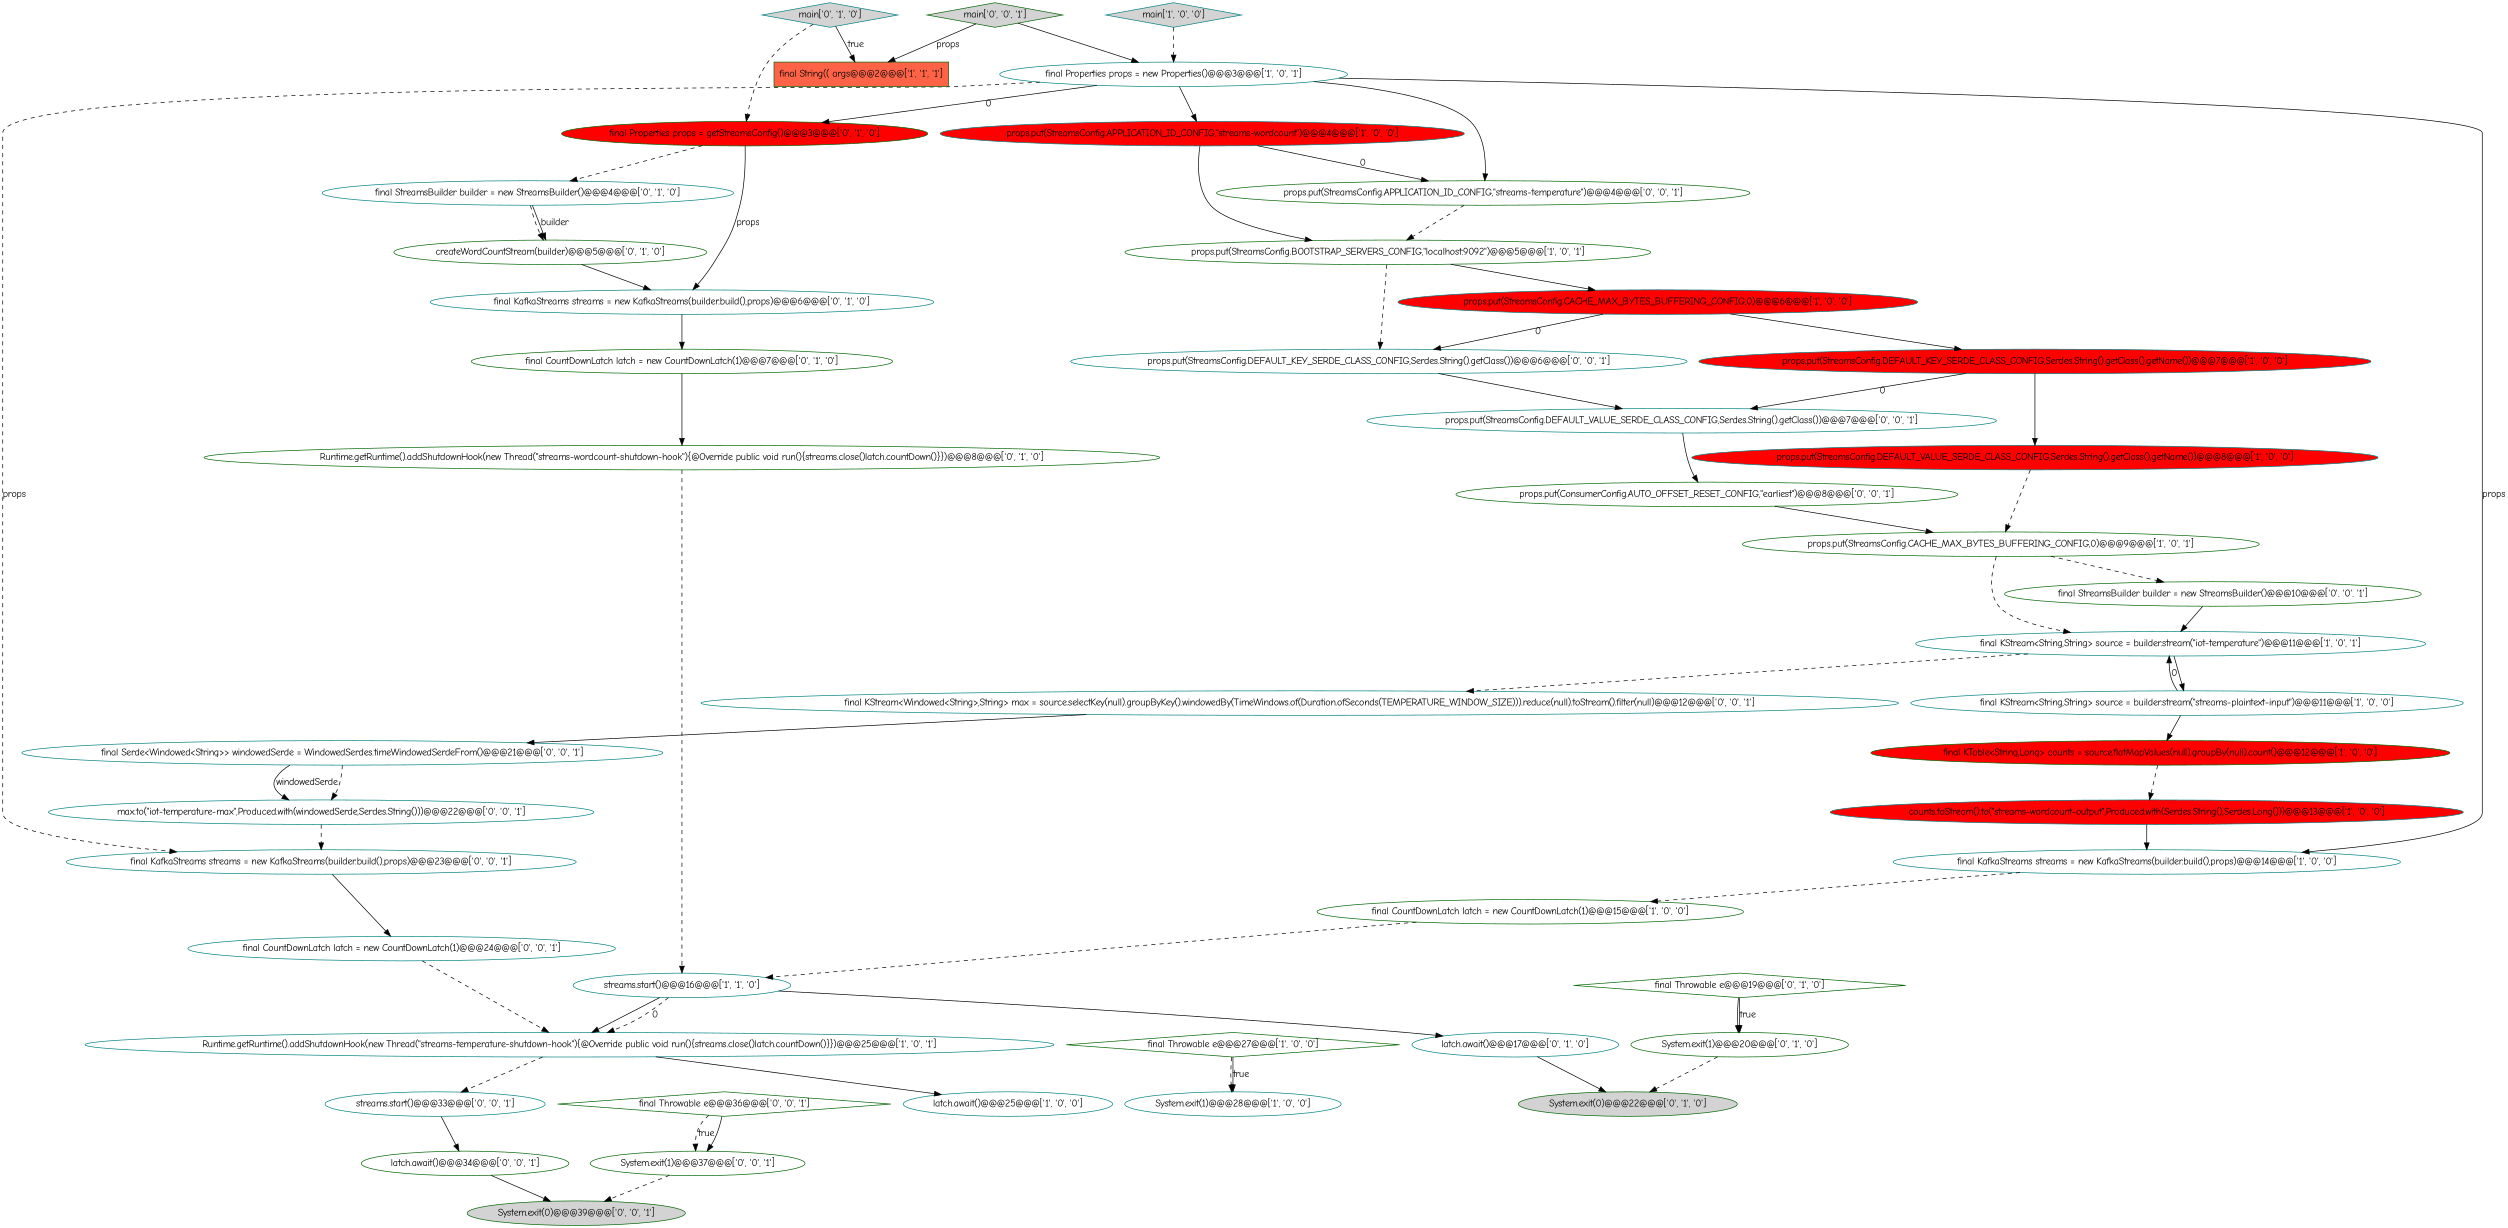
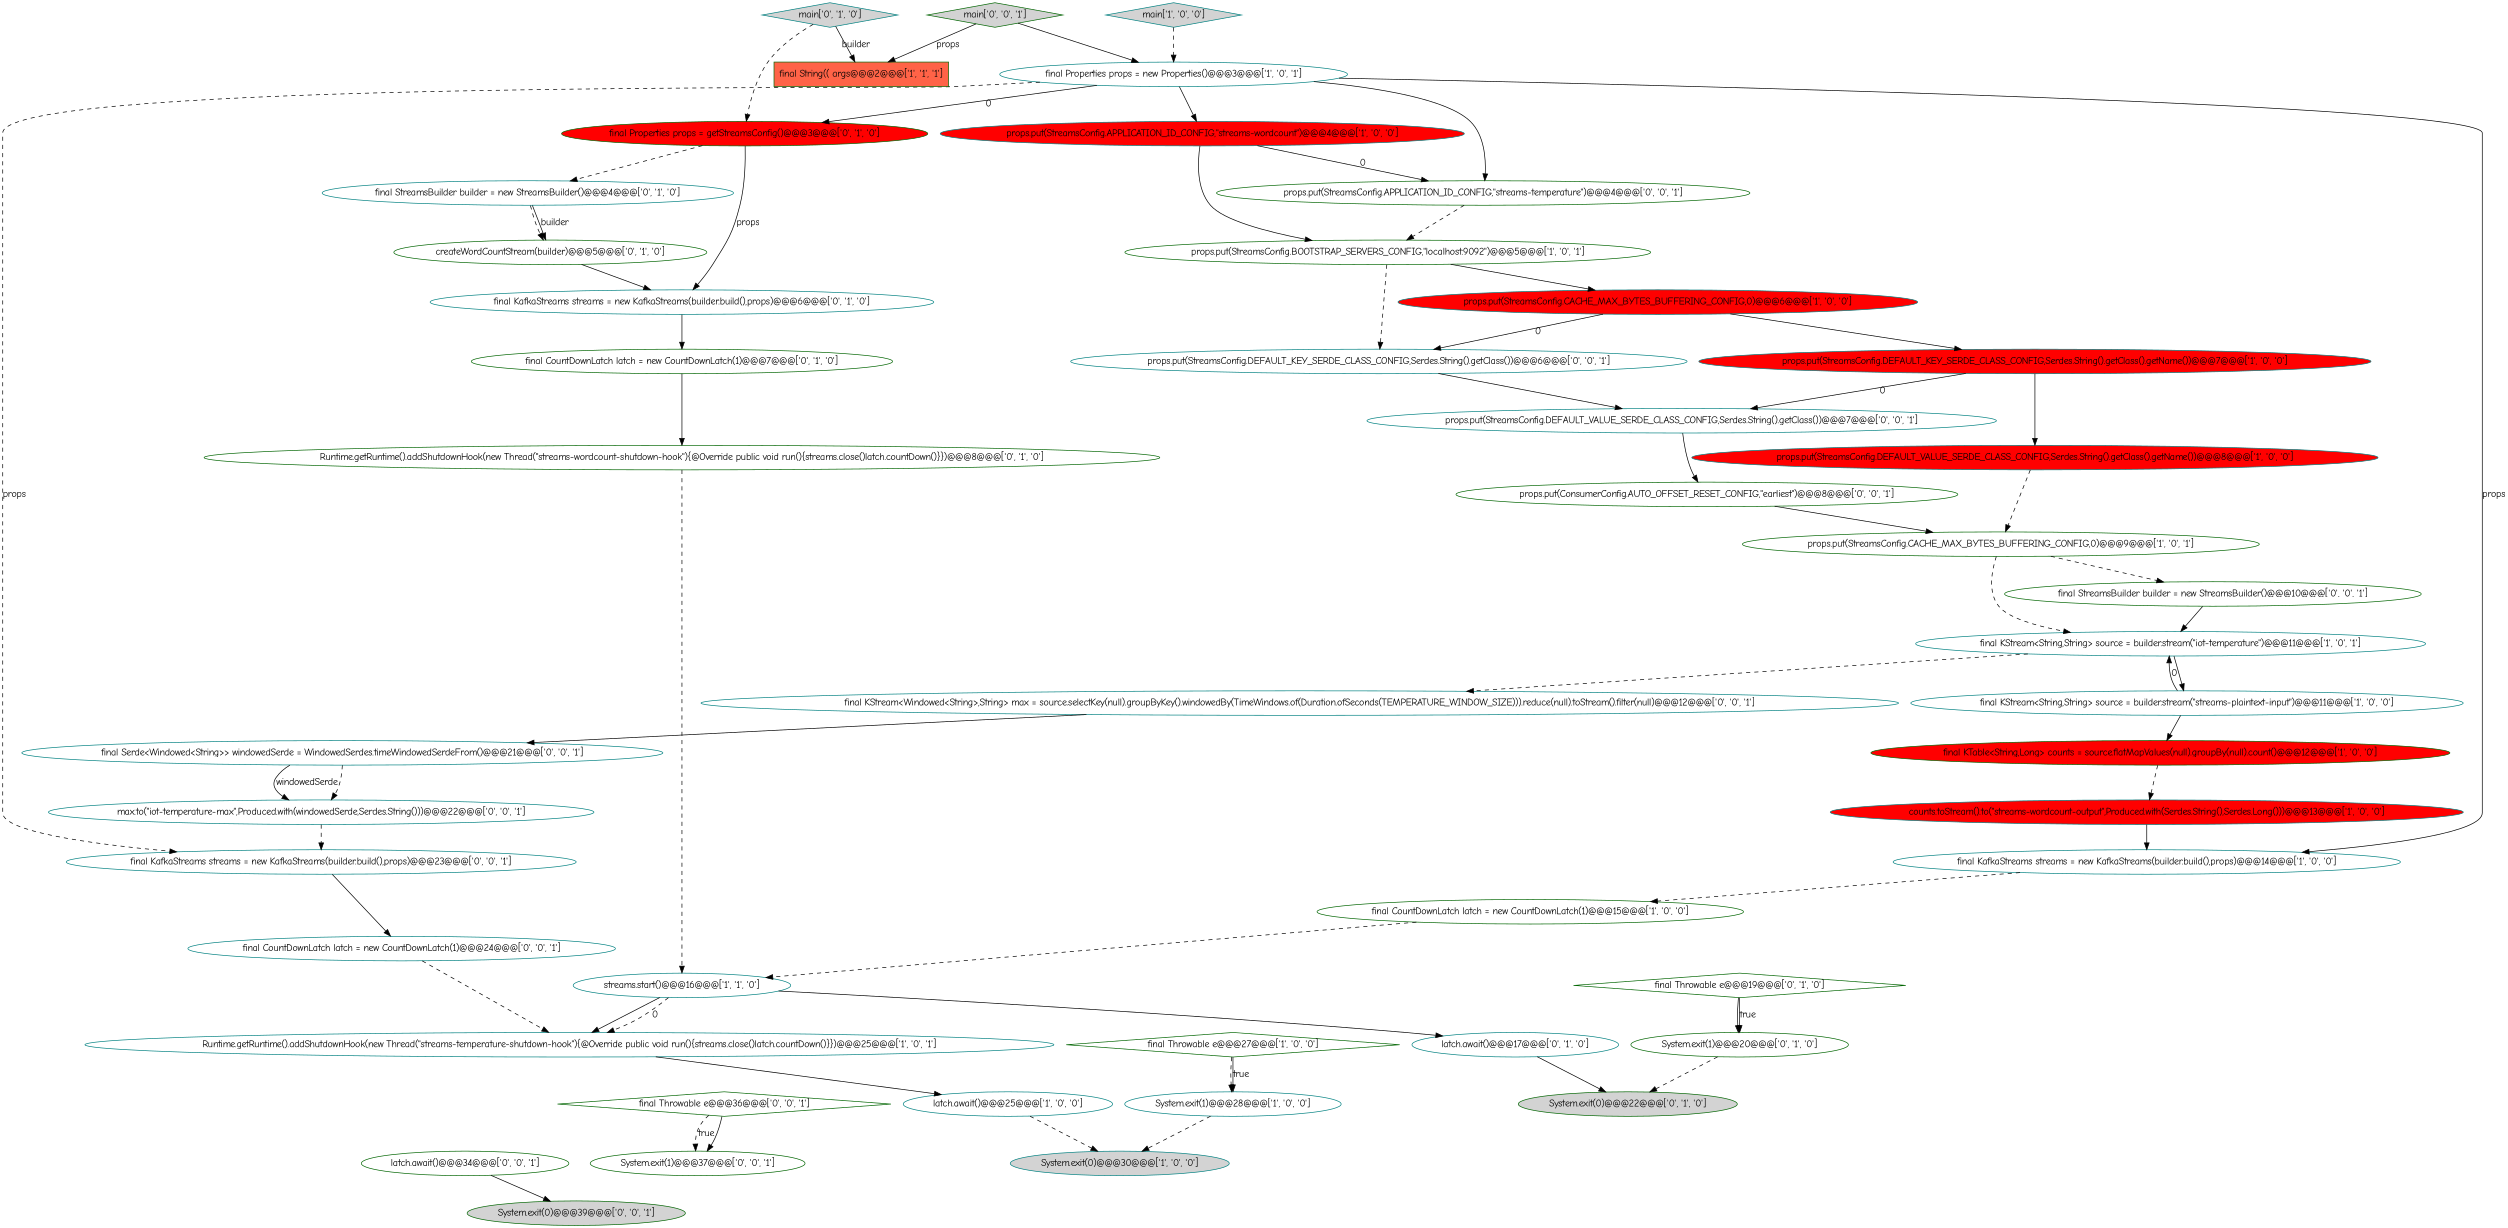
  digraph {
    fontname="Comic Neue"
    node [color=teal fillcolor=white fontname="Comic Neue" shape=ellipse style=filled]
    edge [fontname="Comic Neue" style=solid]
    n1 [color=darkgreen label="createWordCountStream(builder)@@@5@@@['0', '1', '0']"]
    n2 [label="final KafkaStreams streams = new KafkaStreams(builder.build(),props)@@@6@@@['0', '1', '0']"]
    n3 [color=darkgreen label="final CountDownLatch latch = new CountDownLatch(1)@@@7@@@['0', '1', '0']"]
    n4 [color=darkgreen label="Runtime.getRuntime().addShutdownHook(new Thread(\"streams-wordcount-shutdown-hook\"){@Override public void run(){streams.close()latch.countDown()}})@@@8@@@['0', '1', '0']"]
    n5 [label="streams.start()@@@16@@@['1', '1', '0']"]
    n6 [label="Runtime.getRuntime().addShutdownHook(new Thread(\"streams-temperature-shutdown-hook\"){@Override public void run(){streams.close()latch.countDown()}})@@@25@@@['1', '0', '1']"]
    n7 [label="latch.await()@@@17@@@['0', '1', '0']"]
    n8 [label="final CountDownLatch latch = new CountDownLatch(1)@@@24@@@['0', '0', '1']"]
-   n9 [label="streams.start()@@@33@@@['0', '0', '1']"]
    n10 [label="latch.await()@@@25@@@['1', '0', '0']"]
    n11 [label="final KStream<String,String> source = builder.stream(\"iot-temperature\")@@@11@@@['1', '0', '1']"]
    n12 [label="final KStream<Windowed<String>,String> max = source.selectKey(null).groupByKey().windowedBy(TimeWindows.of(Duration.ofSeconds(TEMPERATURE_WINDOW_SIZE))).reduce(null).toStream().filter(null)@@@12@@@['0', '0', '1']"]
    n13 [label="final KStream<String,String> source = builder.stream(\"streams-plaintext-input\")@@@11@@@['1', '0', '0']"]
    n14 [label="final Serde<Windowed<String>> windowedSerde = WindowedSerdes.timeWindowedSerdeFrom()@@@21@@@['0', '0', '1']"]
    n15 [color=darkgreen fillcolor=red label="final KTable<String,Long> counts = source.flatMapValues(null).groupBy(null).count()@@@12@@@['1', '0', '0']"]
    n16 [color=darkgreen label="latch.await()@@@34@@@['0', '0', '1']"]
+   n17 [fillcolor=lightgray label="System.exit(0)@@@30@@@['1', '0', '0']"]
    n18 [label="final KafkaStreams streams = new KafkaStreams(builder.build(),props)@@@14@@@['1', '0', '0']"]
    n19 [color=darkgreen label="final CountDownLatch latch = new CountDownLatch(1)@@@15@@@['1', '0', '0']"]
    n20 [color=darkgreen label="final Throwable e@@@36@@@['0', '0', '1']" shape=diamond]
    n21 [color=darkgreen label="System.exit(1)@@@37@@@['0', '0', '1']"]
    n22 [color=darkgreen fillcolor=lightgray label="System.exit(0)@@@39@@@['0', '0', '1']"]
    n23 [color=darkgreen fillcolor=lightgray label="System.exit(0)@@@22@@@['0', '1', '0']"]
    n24 [label="final Properties props = new Properties()@@@3@@@['1', '0', '1']"]
    n25 [color=darkgreen fillcolor=red label="final Properties props = getStreamsConfig()@@@3@@@['0', '1', '0']"]
    n26 [fillcolor=red label="props.put(StreamsConfig.APPLICATION_ID_CONFIG,\"streams-wordcount\")@@@4@@@['1', '0', '0']"]
    n27 [color=darkgreen label="props.put(StreamsConfig.APPLICATION_ID_CONFIG,\"streams-temperature\")@@@4@@@['0', '0', '1']"]
    n28 [label="final KafkaStreams streams = new KafkaStreams(builder.build(),props)@@@23@@@['0', '0', '1']"]
    n29 [label="final StreamsBuilder builder = new StreamsBuilder()@@@4@@@['0', '1', '0']"]
    n30 [color=darkgreen label="props.put(StreamsConfig.BOOTSTRAP_SERVERS_CONFIG,\"localhost:9092\")@@@5@@@['1', '0', '1']"]
    n31 [label="System.exit(1)@@@28@@@['1', '0', '0']"]
    n32 [label="max.to(\"iot-temperature-max\",Produced.with(windowedSerde,Serdes.String()))@@@22@@@['0', '0', '1']"]
    n33 [color=darkgreen label="final Throwable e@@@19@@@['0', '1', '0']" shape=diamond]
    n34 [color=darkgreen label="System.exit(1)@@@20@@@['0', '1', '0']"]
    n35 [color=darkgreen fillcolor=lightgray label="main['0', '0', '1']" shape=diamond]
    n36 [color=darkgreen fillcolor=tomato label="final String(( args@@@2@@@['1', '1', '1']" shape=box]
    n37 [label="props.put(StreamsConfig.DEFAULT_KEY_SERDE_CLASS_CONFIG,Serdes.String().getClass())@@@6@@@['0', '0', '1']"]
    n38 [fillcolor=red label="props.put(StreamsConfig.CACHE_MAX_BYTES_BUFFERING_CONFIG,0)@@@6@@@['1', '0', '0']"]
    n39 [color=darkgreen label="props.put(StreamsConfig.CACHE_MAX_BYTES_BUFFERING_CONFIG,0)@@@9@@@['1', '0', '1']"]
    n40 [color=darkgreen label="final StreamsBuilder builder = new StreamsBuilder()@@@10@@@['0', '0', '1']"]
    n41 [label="props.put(StreamsConfig.DEFAULT_VALUE_SERDE_CLASS_CONFIG,Serdes.String().getClass())@@@7@@@['0', '0', '1']"]
    n42 [color=darkgreen label="props.put(ConsumerConfig.AUTO_OFFSET_RESET_CONFIG,\"earliest\")@@@8@@@['0', '0', '1']"]
    n43 [fillcolor=red label="props.put(StreamsConfig.DEFAULT_KEY_SERDE_CLASS_CONFIG,Serdes.String().getClass().getName())@@@7@@@['1', '0', '0']"]
    n44 [fillcolor=red label="props.put(StreamsConfig.DEFAULT_VALUE_SERDE_CLASS_CONFIG,Serdes.String().getClass().getName())@@@8@@@['1', '0', '0']"]
    n45 [fillcolor=red label="counts.toStream().to(\"streams-wordcount-output\",Produced.with(Serdes.String(),Serdes.Long()))@@@13@@@['1', '0', '0']"]
    n46 [fillcolor=lightgray label="main['1', '0', '0']" shape=diamond]
    n47 [fillcolor=lightgray label="main['0', '1', '0']" shape=diamond]
    n48 [color=darkgreen label="final Throwable e@@@27@@@['1', '0', '0']" shape=diamond]
    n1 -> n2
    n2 -> n3
    n3 -> n4
    n4 -> n5 [style=dashed]
    n5 -> n6
    n5 -> n6 [label=0 style=dashed]
    n5 -> n7
-   n6 -> n9 [style=dashed]
    n6 -> n10
    n7 -> n23
    n8 -> n6 [style=dashed]
-   n9 -> n16
+   n10 -> n17 [style=dashed]
    n11 -> n12 [style=dashed]
    n11 -> n13
    n12 -> n14
    n13 -> n11 [label=0]
    n13 -> n15
    n14 -> n32 [label=windowedSerde]
    n14 -> n32 [style=dashed]
    n15 -> n45 [style=dashed]
    n16 -> n22
    n18 -> n19 [style=dashed]
    n19 -> n5 [style=dashed]
    n20 -> n21 [label=true style=dashed]
    n20 -> n21
-   n21 -> n22 [style=dashed]
    n24 -> n18 [label=props]
    n24 -> n25 [label=0]
    n24 -> n26
    n24 -> n27
    n24 -> n28 [label=props style=dashed]
    n25 -> n2 [label=props]
    n25 -> n29 [style=dashed]
    n26 -> n27 [label=0]
    n26 -> n30
    n27 -> n30 [style=dashed]
    n28 -> n8
    n29 -> n1 [style=dashed]
    n29 -> n1 [label=builder]
    n30 -> n37 [style=dashed]
    n30 -> n38
+   n31 -> n17 [style=dashed]
    n32 -> n28 [style=dashed]
    n33 -> n34
    n33 -> n34 [label=true]
    n34 -> n23 [style=dashed]
    n35 -> n24
    n35 -> n36 [label=props]
    n37 -> n41
    n38 -> n37 [label=0]
    n38 -> n43
    n39 -> n11 [style=dashed]
    n39 -> n40 [style=dashed]
    n40 -> n11
    n41 -> n42
    n42 -> n39
    n43 -> n41 [label=0]
    n43 -> n44
    n44 -> n39 [style=dashed]
    n45 -> n18
    n46 -> n24 [style=dashed]
    n47 -> n25 [style=dashed]
-   n47 -> n36 [label=true]
+   n47 -> n36 [label=builder]
    n48 -> n31 [label=true]
    n48 -> n31 [style=dashed]
  }
